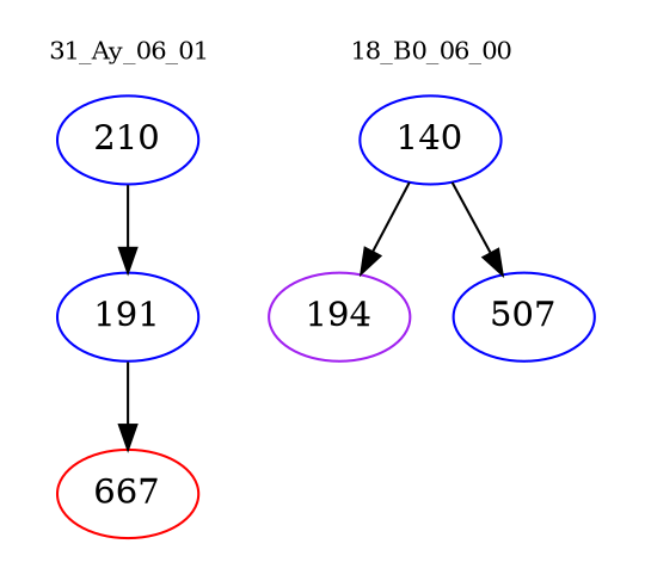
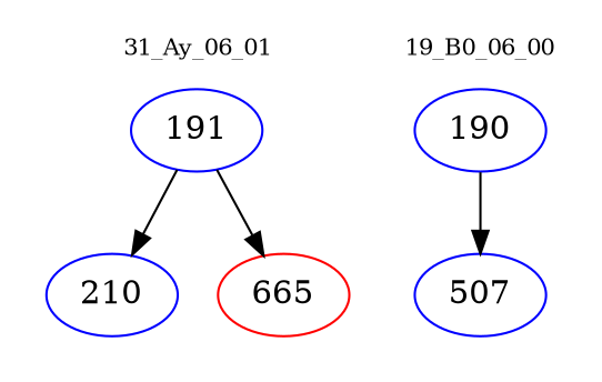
  digraph {
    node [color=blue]
    edge [color=black]
    n1 [label=191]
    n2 [label=210]
-   n3 [color=red label=667]
-   n4 [label=140]
-   n5 [color=purple label=194]
+   n3 [color=red label=665]
+   n4 [label=190]
    n6 [label=507]
    subgraph cluster_1 {
      color=white
      fontsize=10
      label="31_Ay_06_01"
      n1
      n2
      n3
    }
    subgraph cluster_2 {
      color=white
      fontsize=10
-     label="18_B0_06_00"
+     label="19_B0_06_00"
      n4
-     n5
      n6
    }
-   n2 -> n1
+   n1 -> n2
    n1 -> n3
-   n4 -> n5
    n4 -> n6
  }
